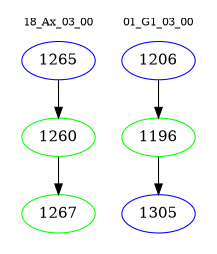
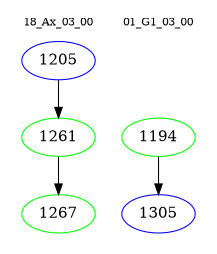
  digraph {
    node [color=blue]
    edge [color=black]
-   n1 [label=1265]
-   n2 [color=green label=1260]
+   n1 [label=1205]
+   n2 [color=green label=1261]
    n3 [color=green label=1267]
-   n4 [label=1206]
-   n5 [color=green label=1196]
+   n5 [color=green label=1194]
    n6 [label=1305]
    subgraph cluster_1 {
      color=white
      fontsize=10
      label="18_Ax_03_00"
      n1
      n2
      n3
    }
    subgraph cluster_2 {
      color=white
      fontsize=10
      label="01_G1_03_00"
-     n4
      n5
      n6
    }
    n1 -> n2
    n2 -> n3
-   n4 -> n5
    n5 -> n6
  }
